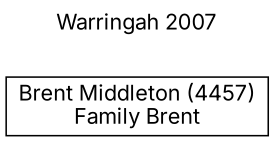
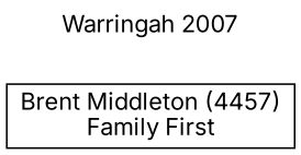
  digraph {
    label="Warringah 2007"
    labelloc=t
    mclimit=10
    fontname=Inter
-   n1 [label="Brent Middleton (4457)\nFamily Brent" shape=box fontname=Inter]
+   n1 [label="Brent Middleton (4457)\nFamily First" shape=box fontname=Inter]
  }
